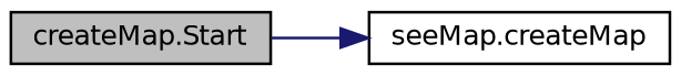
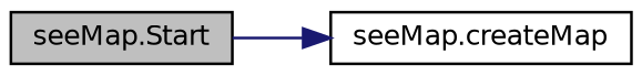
  digraph {
    rankdir=LR
    node [color=black fontname=Helvetica fontsize=10 shape=record style=filled]
-   n1 [fillcolor=grey75 fontcolor=black height=0.2 label="createMap.Start" width=0.4]
+   n1 [fillcolor=grey75 fontcolor=black height=0.2 label="seeMap.Start" width=0.4]
    n2 [fillcolor=white height=0.2 label="seeMap.createMap" width=0.4]
    n1 -> n2 [color=midnightblue fontname=Helvetica fontsize=10 labelfontname=Helvetica labelfontsize=10 style=solid]
  }
